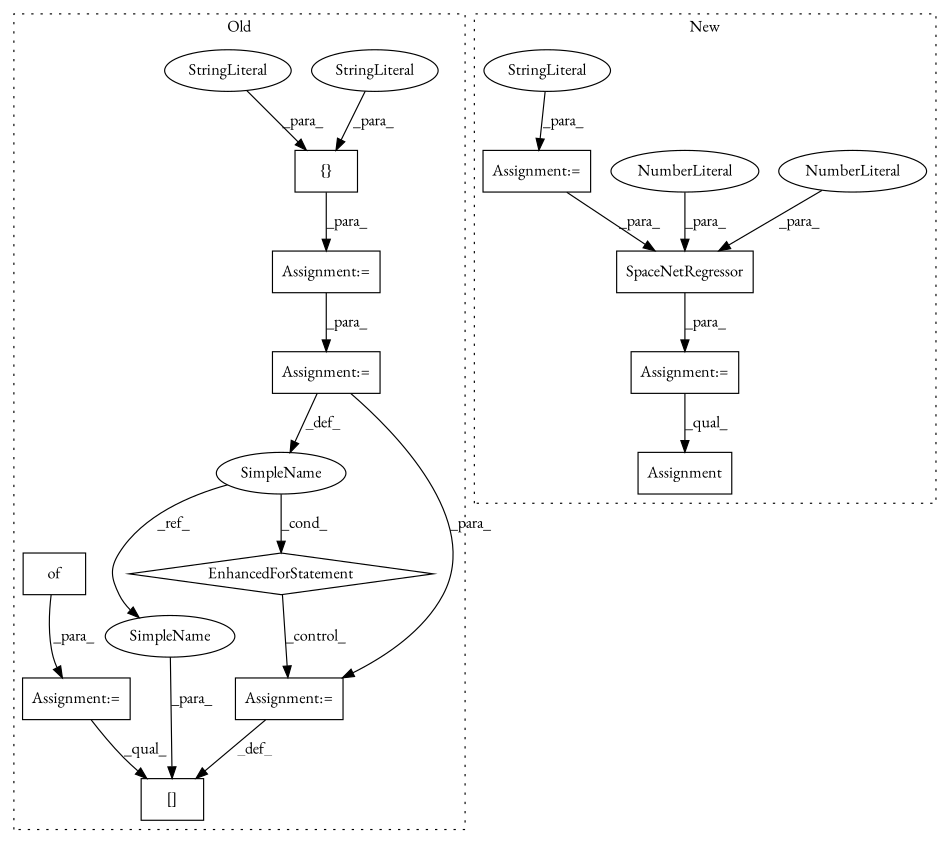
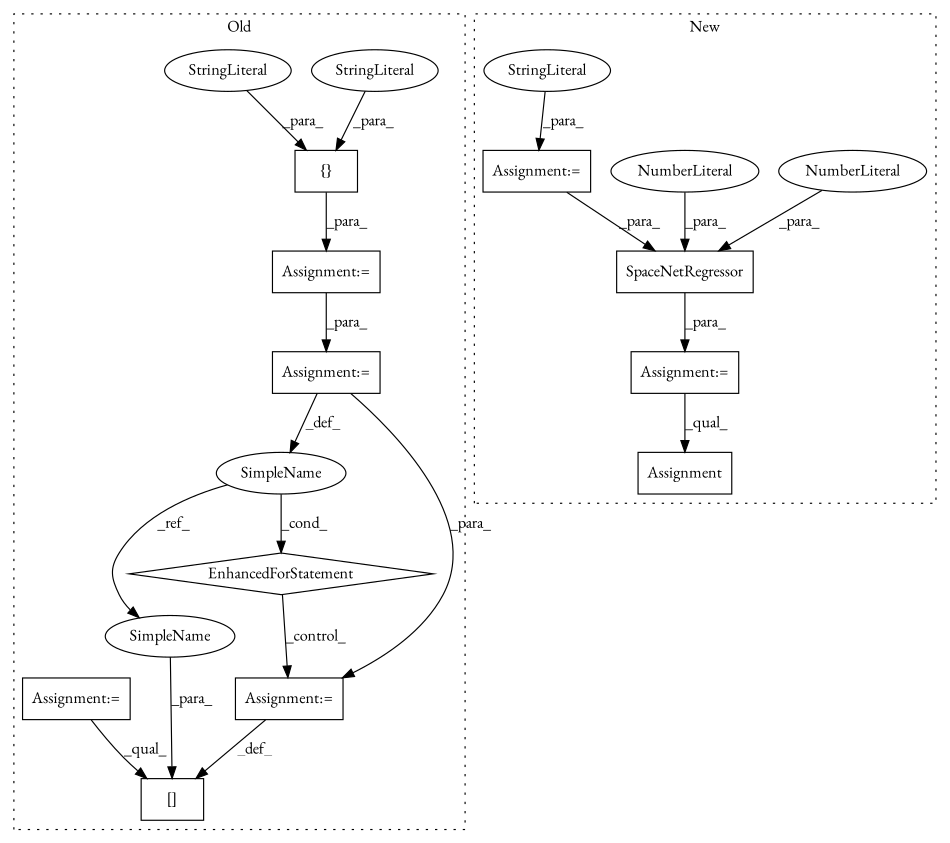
  digraph {
    fontname="EB Garamond"
    node [a=7 fontname="EB Garamond" l=1 s="1011,1090" shape=box]
    edge [fontname="EB Garamond"]
    n1 [a=4 l="1,1" label="{}" s="958,981"]
    n2 [a=2 l="9,1" label="[]" s="1193,1209"]
    n3 [a=42 l=7 label=SimpleName s=1071 shape=ellipse]
    n4 [a=70 l="53,2" label=EnhancedForStatement shape=diamond]
    n5 [a=45 l=14 label=StringLiteral s=959 shape=ellipse]
    n6 [a=45 l=7 label=StringLiteral s=974 shape=ellipse]
-   n7 [a=32 l=4 label=of s=1001]
    n8 [label="Assignment:=" s=1107]
    n9 [label="Assignment:=" s=945]
    n10 [l="53,2" label="Assignment:="]
    n11 [label="Assignment:=" s=996]
    n12 [a=42 l=7 label=SimpleName s=1202 shape=ellipse]
    n13 [a=32 l="18,1" label=SpaceNetRegressor s="1065,1170"]
    n14 [a=34 l=6 label=NumberLiteral s=1159 shape=ellipse]
    n15 [a=34 l=4 label=NumberLiteral s=1166 shape=ellipse]
    n16 [a=22 l=17 label=Assignment s=1222]
    n17 [label="Assignment:=" s=1064]
    n18 [label="Assignment:=" s=1009]
    n19 [a=45 l=7 label=StringLiteral s=1010 shape=ellipse]
    subgraph cluster_1 {
      label=Old
      style=dotted
      n1
      n2
      n3
      n4
      n5
      n6
-     n7
      n8
      n9
      n10
      n11
      n12
    }
    subgraph cluster_2 {
      label=New
      style=dotted
      n13
      n14
      n15
      n16
      n17
      n18
      n19
    }
    n1 -> n9 [label=_para_]
    n3 -> n4 [label=_cond_]
    n3 -> n12 [label=_ref_]
    n4 -> n8 [label=_control_]
    n5 -> n1 [label=_para_]
    n6 -> n1 [label=_para_]
-   n7 -> n11 [label=_para_]
    n8 -> n2 [label=_def_]
    n9 -> n10 [label=_para_]
    n10 -> n3 [label=_def_]
    n10 -> n8 [label=_para_]
    n11 -> n2 [label=_qual_]
    n12 -> n2 [label=_para_]
    n13 -> n17 [label=_para_]
    n14 -> n13 [label=_para_]
    n15 -> n13 [label=_para_]
    n17 -> n16 [label=_qual_]
    n18 -> n13 [label=_para_]
    n19 -> n18 [label=_para_]
  }
